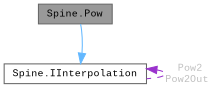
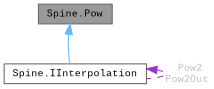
  digraph {
    fontname="Liberation Mono"
    node [color=gray40 fontname="Liberation Mono" fontsize=10 shape=box style=filled]
    edge [dir=back fontname="Liberation Mono" fontsize=10 labelfontname=Helvetica labelfontsize=10]
    n1 [fillcolor=grey60 fontcolor=black height=0.2 label="Spine.Pow" width=0.4]
    n2 [fillcolor=white height=0.2 label="Spine.IInterpolation" width=0.4]
-   n2 -> n1 [color=steelblue1 style=solid]
+   n1 -> n2 [color=steelblue1 style=solid]
    n2 -> n2 [color=darkorchid3 fontcolor=grey label=" Pow2\nPow2Out" style=dashed]
  }
